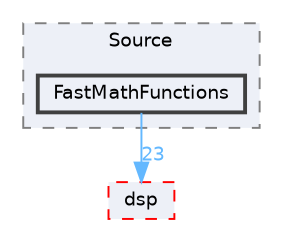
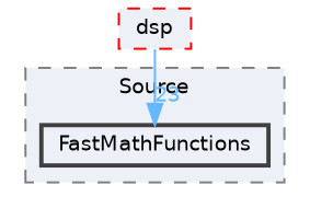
  digraph {
    compound=true
    node [fillcolor="#edf0f7" fontname=Helvetica fontsize=10 shape=box]
    n1 [color=grey25 height=0.2 label=FastMathFunctions style="filled,bold" width=0.4]
    n2 [color=red height=0.2 label=dsp style="filled,dashed" width=0.4]
    subgraph cluster_1 {
      bgcolor="#edf0f7"
      fontname=Helvetica
      fontsize=10
      label=Source
      pencolor=grey50
      style="filled,dashed"
      n1
    }
-   n1 -> n2 [color=steelblue1 fontcolor=steelblue1 fontname=Helvetica fontsize=10 headlabel=23 labeldistance=1.5 labelfontname=Helvetica labelfontsize=10]
+   n2 -> n1 [color=steelblue1 fontcolor=steelblue1 fontname=Helvetica fontsize=10 headlabel=23 labeldistance=1.5 labelfontname=Helvetica labelfontsize=10]
  }
